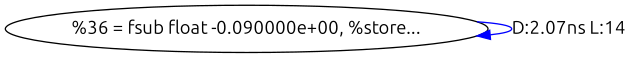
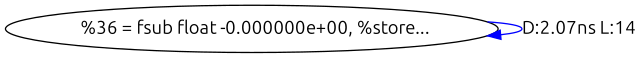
  digraph {
    fontname=Ubuntu
-   n1 [label="%36 = fsub float -0.090000e+00, %store..." fontname=Ubuntu]
+   n1 [label="  %36 = fsub float -0.000000e+00, %store..." fontname=Ubuntu]
    n1 -> n1 [color=blue label="D:2.07ns L:14" fontname=Ubuntu]
  }
